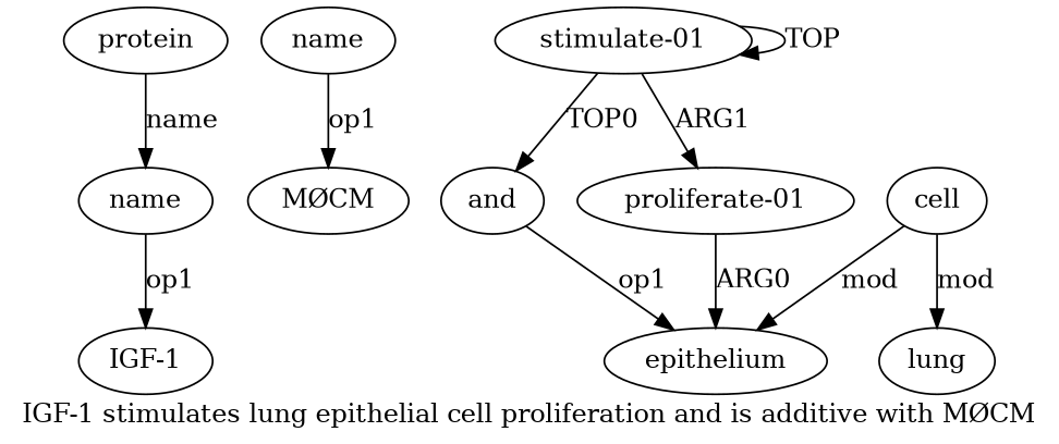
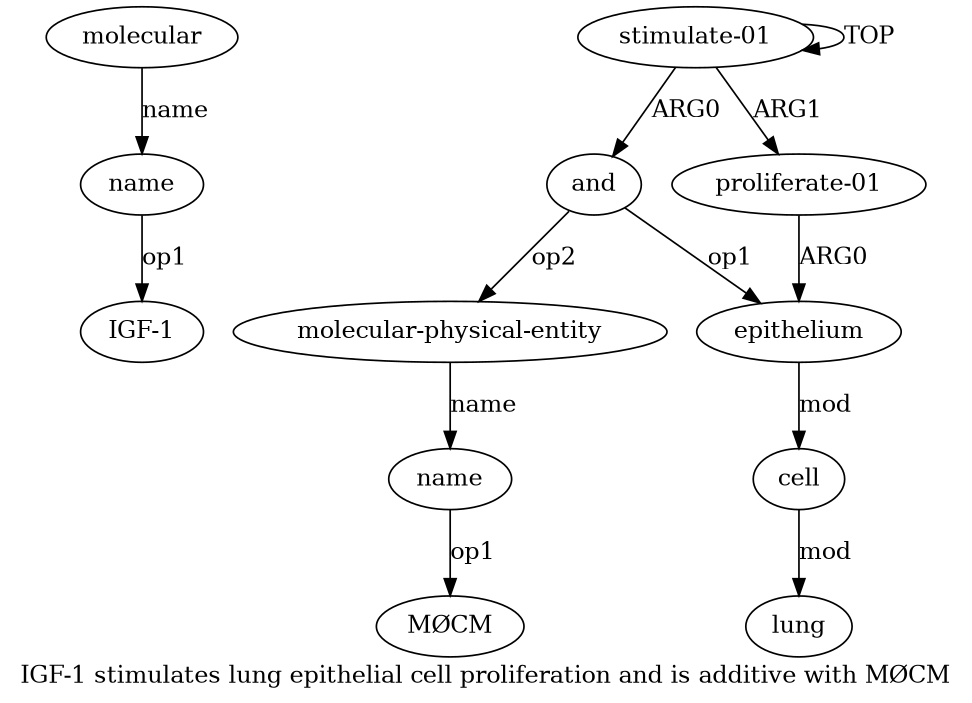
  digraph {
    label="IGF-1 stimulates lung epithelial cell proliferation and is additive with MØCM"
    node [color=black gold_ind=-1 gold_label=name test_ind=-1 test_label=name]
    edge [color=black gold_label=op1 test_label=op1]
    n1 [gold_label="IGF-1" label="IGF-1" test_label="IGF-1"]
    n2 [gold_label="MØCM" label="MØCM" test_label="MØCM"]
    n3 [gold_ind=1 gold_label=and label=and test_ind=1 test_label=and]
+   n4 [gold_ind=4 gold_label="molecular-physical-entity" label="molecular-physical-entity" test_ind=4 test_label="molecular-physical-entity"]
    n5 [gold_ind=9 gold_label=epithelium label=epithelium test_ind=9 test_label=epithelium]
-   n6 [gold_ind=2 gold_label=protein label=protein test_ind=2 test_label=protein]
+   n6 [gold_ind=2 gold_label=protein label=molecular test_ind=2 test_label=protein]
    n7 [gold_ind=3 label=name test_ind=3]
    n8 [gold_ind=5 label=name test_ind=5]
    n9 [gold_ind=0 gold_label="stimulate-01" label="stimulate-01" test_ind=0 test_label="stimulate-01"]
    n10 [gold_ind=6 gold_label="proliferate-01" label="proliferate-01" test_ind=6 test_label="proliferate-01"]
    n11 [gold_ind=7 gold_label=cell label=cell test_ind=7 test_label=cell]
    n12 [gold_ind=8 gold_label=lung label=lung test_ind=8 test_label=lung]
+   n3 -> n4 [gold_label=op2 label=op2 test_label=op2]
    n3 -> n5 [label=op1]
+   n4 -> n8 [gold_label=name label=name test_label=name]
    n6 -> n7 [gold_label=name label=name test_label=name]
    n7 -> n1 [label=op1]
    n8 -> n2 [label=op1]
-   n9 -> n3 [gold_label=ARG0 label=TOP0 test_label=ARG0]
+   n9 -> n3 [gold_label=ARG0 label=ARG0 test_label=ARG0]
    n9 -> n9 [gold_label=TOP label=TOP test_label=TOP]
    n9 -> n10 [gold_label=ARG1 label=ARG1 test_label=ARG1]
    n10 -> n5 [gold_label=ARG0 label=ARG0 test_label=ARG0]
-   n11 -> n5 [gold_label=mod label=mod test_label=mod]
+   n5 -> n11 [gold_label=mod label=mod test_label=mod]
    n11 -> n12 [gold_label=source label=mod test_label=source]
  }
